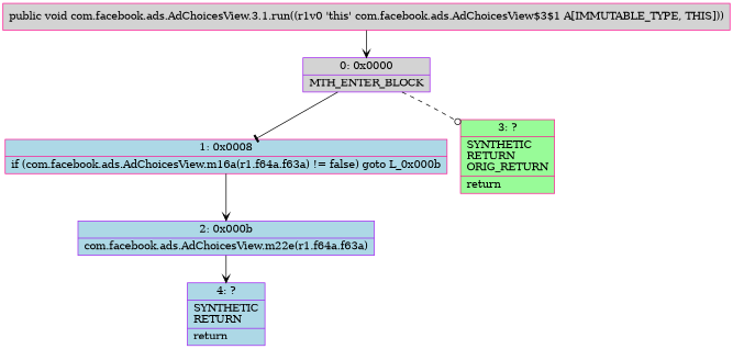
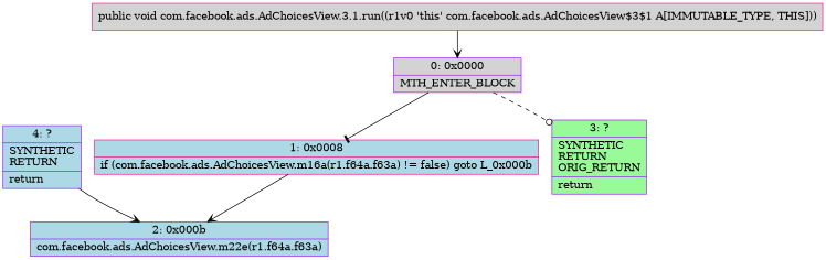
  digraph {
    node [color=purple fillcolor=lightblue shape=record style=filled]
    edge [arrowhead=vee]
    n1 [fillcolor=lightgrey label="{0\:\ 0x0000|MTH_ENTER_BLOCK\l}"]
    n2 [color=deeppink label="{1\:\ 0x0008|if (com.facebook.ads.AdChoicesView.m16a(r1.f64a.f63a) != false) goto L_0x000b\l}"]
-   n3 [color=deeppink fillcolor=palegreen label="{3\:\ ?|SYNTHETIC\lRETURN\lORIG_RETURN\l|return\l}"]
+   n3 [fillcolor=palegreen label="{3\:\ ?|SYNTHETIC\lRETURN\lORIG_RETURN\l|return\l}"]
    n4 [label="{2\:\ 0x000b|com.facebook.ads.AdChoicesView.m22e(r1.f64a.f63a)\l}"]
    n5 [label="{4\:\ ?|SYNTHETIC\lRETURN\l|return\l}"]
    n6 [color=deeppink fillcolor=lightgrey label="{public void com.facebook.ads.AdChoicesView.3.1.run((r1v0 'this' com.facebook.ads.AdChoicesView$3$1 A[IMMUTABLE_TYPE, THIS])) }"]
    n1 -> n2 [arrowhead=tee]
    n1 -> n3 [arrowhead=odot style=dashed]
    n2 -> n4
-   n4 -> n5
+   n5 -> n4
    n6 -> n1
  }
